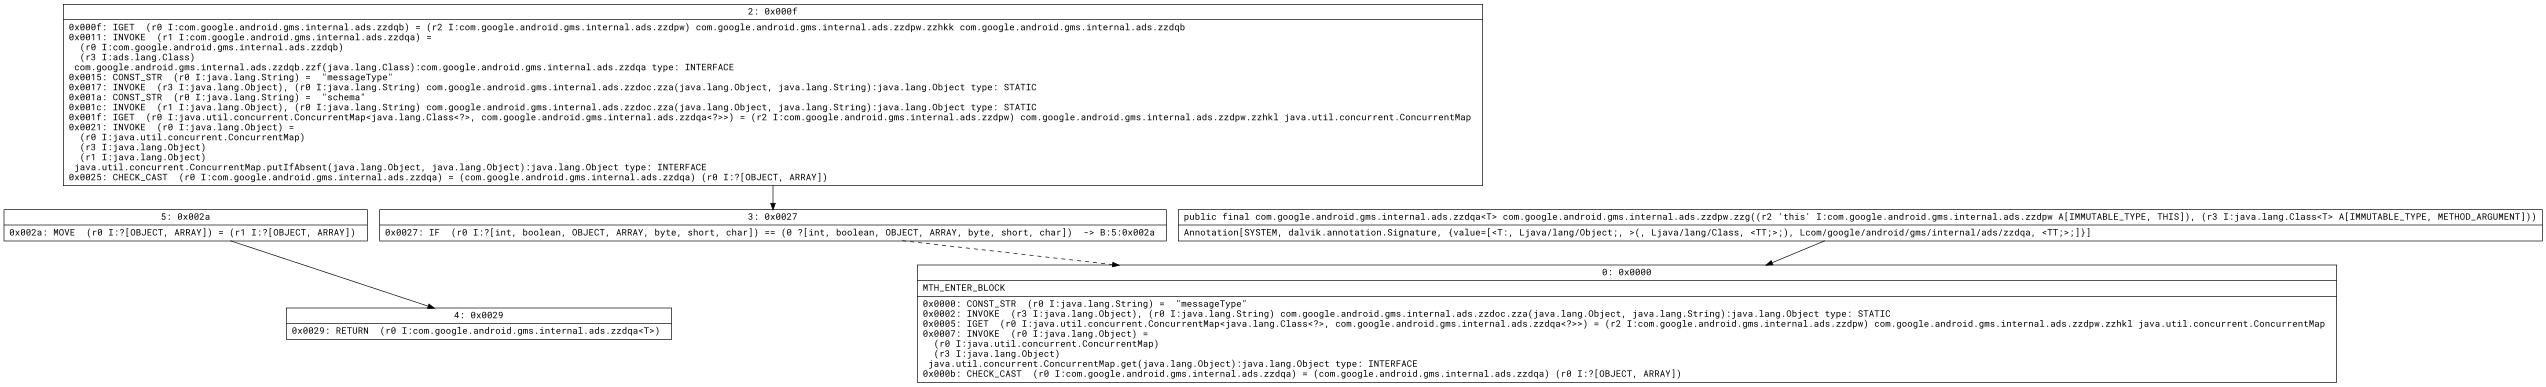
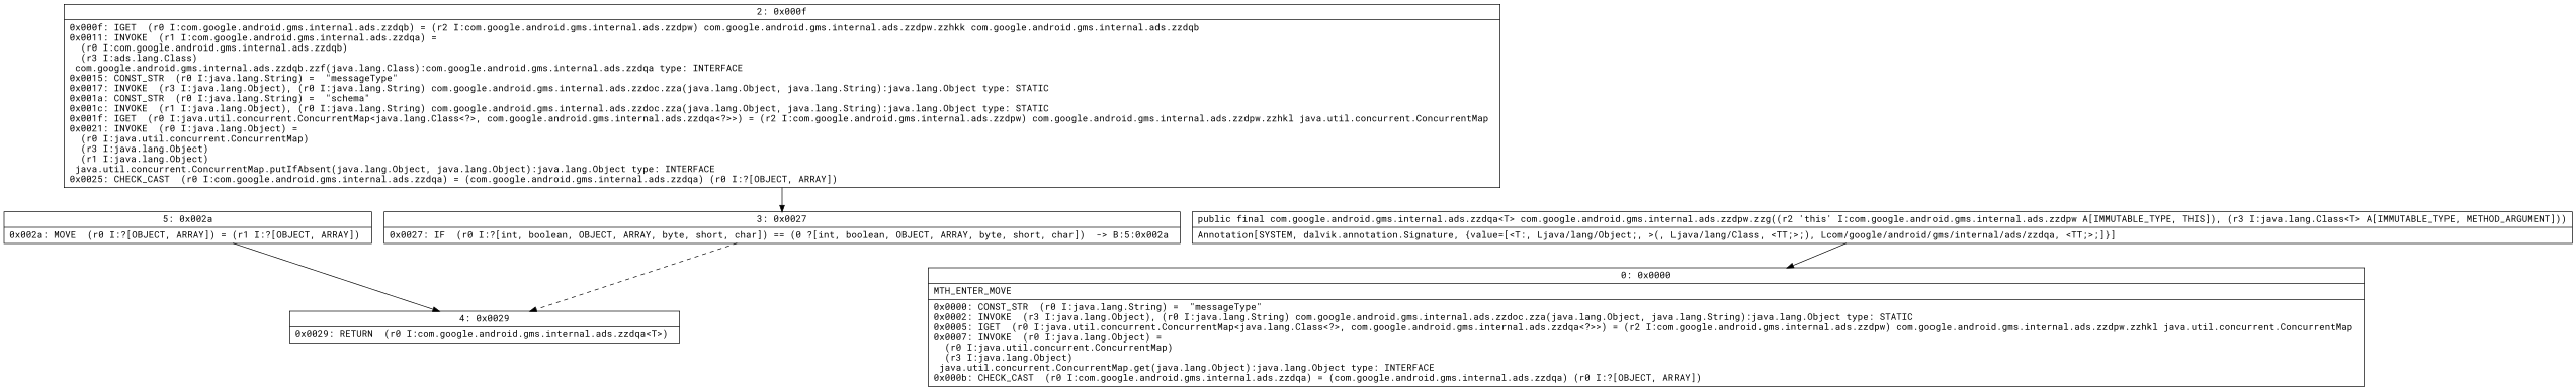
  digraph {
    fontname="Roboto Mono"
    node [fontname="Roboto Mono" shape=record]
    edge [fontname="Roboto Mono"]
-   n1 [label="{0\:\ 0x0000|MTH_ENTER_BLOCK\l|0x0000: CONST_STR  (r0 I:java.lang.String) =  \"messageType\" \l0x0002: INVOKE  (r3 I:java.lang.Object), (r0 I:java.lang.String) com.google.android.gms.internal.ads.zzdoc.zza(java.lang.Object, java.lang.String):java.lang.Object type: STATIC \l0x0005: IGET  (r0 I:java.util.concurrent.ConcurrentMap\<java.lang.Class\<?\>, com.google.android.gms.internal.ads.zzdqa\<?\>\>) = (r2 I:com.google.android.gms.internal.ads.zzdpw) com.google.android.gms.internal.ads.zzdpw.zzhkl java.util.concurrent.ConcurrentMap \l0x0007: INVOKE  (r0 I:java.lang.Object) = \l  (r0 I:java.util.concurrent.ConcurrentMap)\l  (r3 I:java.lang.Object)\l java.util.concurrent.ConcurrentMap.get(java.lang.Object):java.lang.Object type: INTERFACE \l0x000b: CHECK_CAST  (r0 I:com.google.android.gms.internal.ads.zzdqa) = (com.google.android.gms.internal.ads.zzdqa) (r0 I:?[OBJECT, ARRAY]) \l}"]
+   n1 [label="{0\:\ 0x0000|MTH_ENTER_MOVE\l|0x0000: CONST_STR  (r0 I:java.lang.String) =  \"messageType\" \l0x0002: INVOKE  (r3 I:java.lang.Object), (r0 I:java.lang.String) com.google.android.gms.internal.ads.zzdoc.zza(java.lang.Object, java.lang.String):java.lang.Object type: STATIC \l0x0005: IGET  (r0 I:java.util.concurrent.ConcurrentMap\<java.lang.Class\<?\>, com.google.android.gms.internal.ads.zzdqa\<?\>\>) = (r2 I:com.google.android.gms.internal.ads.zzdpw) com.google.android.gms.internal.ads.zzdpw.zzhkl java.util.concurrent.ConcurrentMap \l0x0007: INVOKE  (r0 I:java.lang.Object) = \l  (r0 I:java.util.concurrent.ConcurrentMap)\l  (r3 I:java.lang.Object)\l java.util.concurrent.ConcurrentMap.get(java.lang.Object):java.lang.Object type: INTERFACE \l0x000b: CHECK_CAST  (r0 I:com.google.android.gms.internal.ads.zzdqa) = (com.google.android.gms.internal.ads.zzdqa) (r0 I:?[OBJECT, ARRAY]) \l}"]
    n2 [label="{2\:\ 0x000f|0x000f: IGET  (r0 I:com.google.android.gms.internal.ads.zzdqb) = (r2 I:com.google.android.gms.internal.ads.zzdpw) com.google.android.gms.internal.ads.zzdpw.zzhkk com.google.android.gms.internal.ads.zzdqb \l0x0011: INVOKE  (r1 I:com.google.android.gms.internal.ads.zzdqa) = \l  (r0 I:com.google.android.gms.internal.ads.zzdqb)\l  (r3 I:ads.lang.Class)\l com.google.android.gms.internal.ads.zzdqb.zzf(java.lang.Class):com.google.android.gms.internal.ads.zzdqa type: INTERFACE \l0x0015: CONST_STR  (r0 I:java.lang.String) =  \"messageType\" \l0x0017: INVOKE  (r3 I:java.lang.Object), (r0 I:java.lang.String) com.google.android.gms.internal.ads.zzdoc.zza(java.lang.Object, java.lang.String):java.lang.Object type: STATIC \l0x001a: CONST_STR  (r0 I:java.lang.String) =  \"schema\" \l0x001c: INVOKE  (r1 I:java.lang.Object), (r0 I:java.lang.String) com.google.android.gms.internal.ads.zzdoc.zza(java.lang.Object, java.lang.String):java.lang.Object type: STATIC \l0x001f: IGET  (r0 I:java.util.concurrent.ConcurrentMap\<java.lang.Class\<?\>, com.google.android.gms.internal.ads.zzdqa\<?\>\>) = (r2 I:com.google.android.gms.internal.ads.zzdpw) com.google.android.gms.internal.ads.zzdpw.zzhkl java.util.concurrent.ConcurrentMap \l0x0021: INVOKE  (r0 I:java.lang.Object) = \l  (r0 I:java.util.concurrent.ConcurrentMap)\l  (r3 I:java.lang.Object)\l  (r1 I:java.lang.Object)\l java.util.concurrent.ConcurrentMap.putIfAbsent(java.lang.Object, java.lang.Object):java.lang.Object type: INTERFACE \l0x0025: CHECK_CAST  (r0 I:com.google.android.gms.internal.ads.zzdqa) = (com.google.android.gms.internal.ads.zzdqa) (r0 I:?[OBJECT, ARRAY]) \l}"]
    n3 [label="{3\:\ 0x0027|0x0027: IF  (r0 I:?[int, boolean, OBJECT, ARRAY, byte, short, char]) == (0 ?[int, boolean, OBJECT, ARRAY, byte, short, char])  \-\> B:5:0x002a \l}"]
    n4 [label="{4\:\ 0x0029|0x0029: RETURN  (r0 I:com.google.android.gms.internal.ads.zzdqa\<T\>) \l}"]
    n5 [label="{5\:\ 0x002a|0x002a: MOVE  (r0 I:?[OBJECT, ARRAY]) = (r1 I:?[OBJECT, ARRAY]) \l}"]
    n6 [label="{public final com.google.android.gms.internal.ads.zzdqa\<T\> com.google.android.gms.internal.ads.zzdpw.zzg((r2 'this' I:com.google.android.gms.internal.ads.zzdpw A[IMMUTABLE_TYPE, THIS]), (r3 I:java.lang.Class\<T\> A[IMMUTABLE_TYPE, METHOD_ARGUMENT]))  | Annotation[SYSTEM, dalvik.annotation.Signature, \{value=[\<T:, Ljava\/lang\/Object;, \>(, Ljava\/lang\/Class, \<TT;\>;), Lcom\/google\/android\/gms\/internal\/ads\/zzdqa, \<TT;\>;]\}]\l}"]
    n2 -> n3
-   n3 -> n1 [style=dashed]
+   n3 -> n4 [style=dashed]
    n5 -> n4
    n6 -> n1
  }
